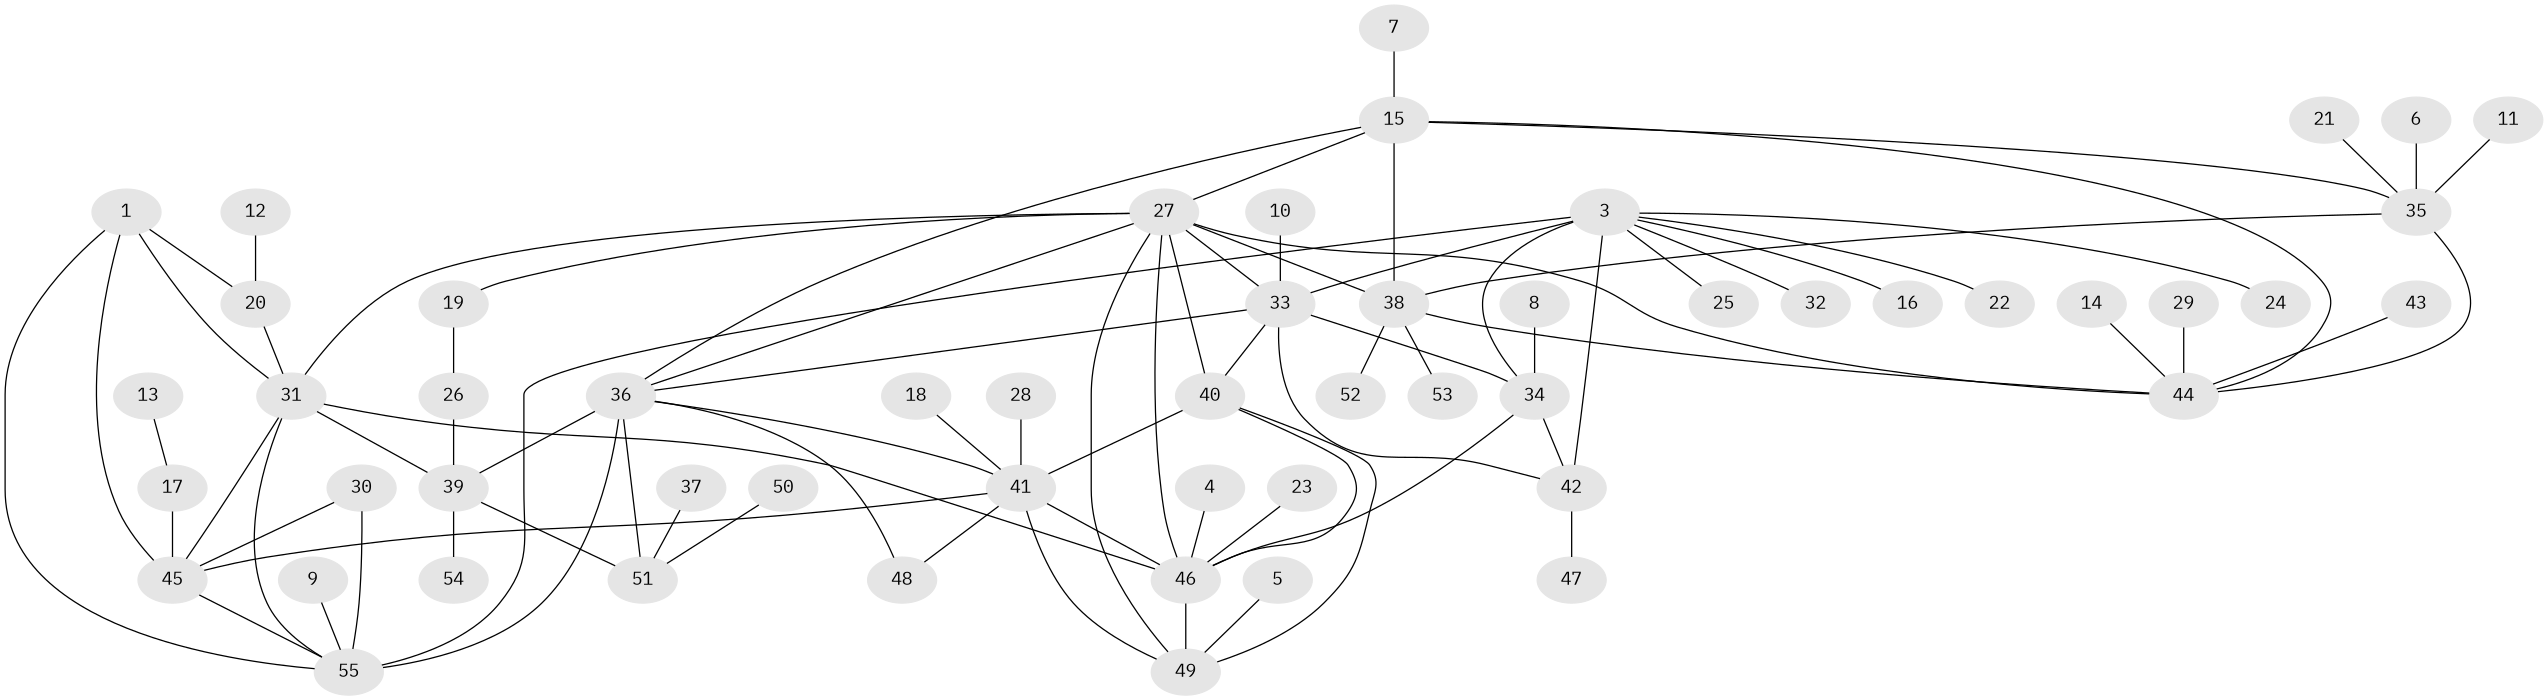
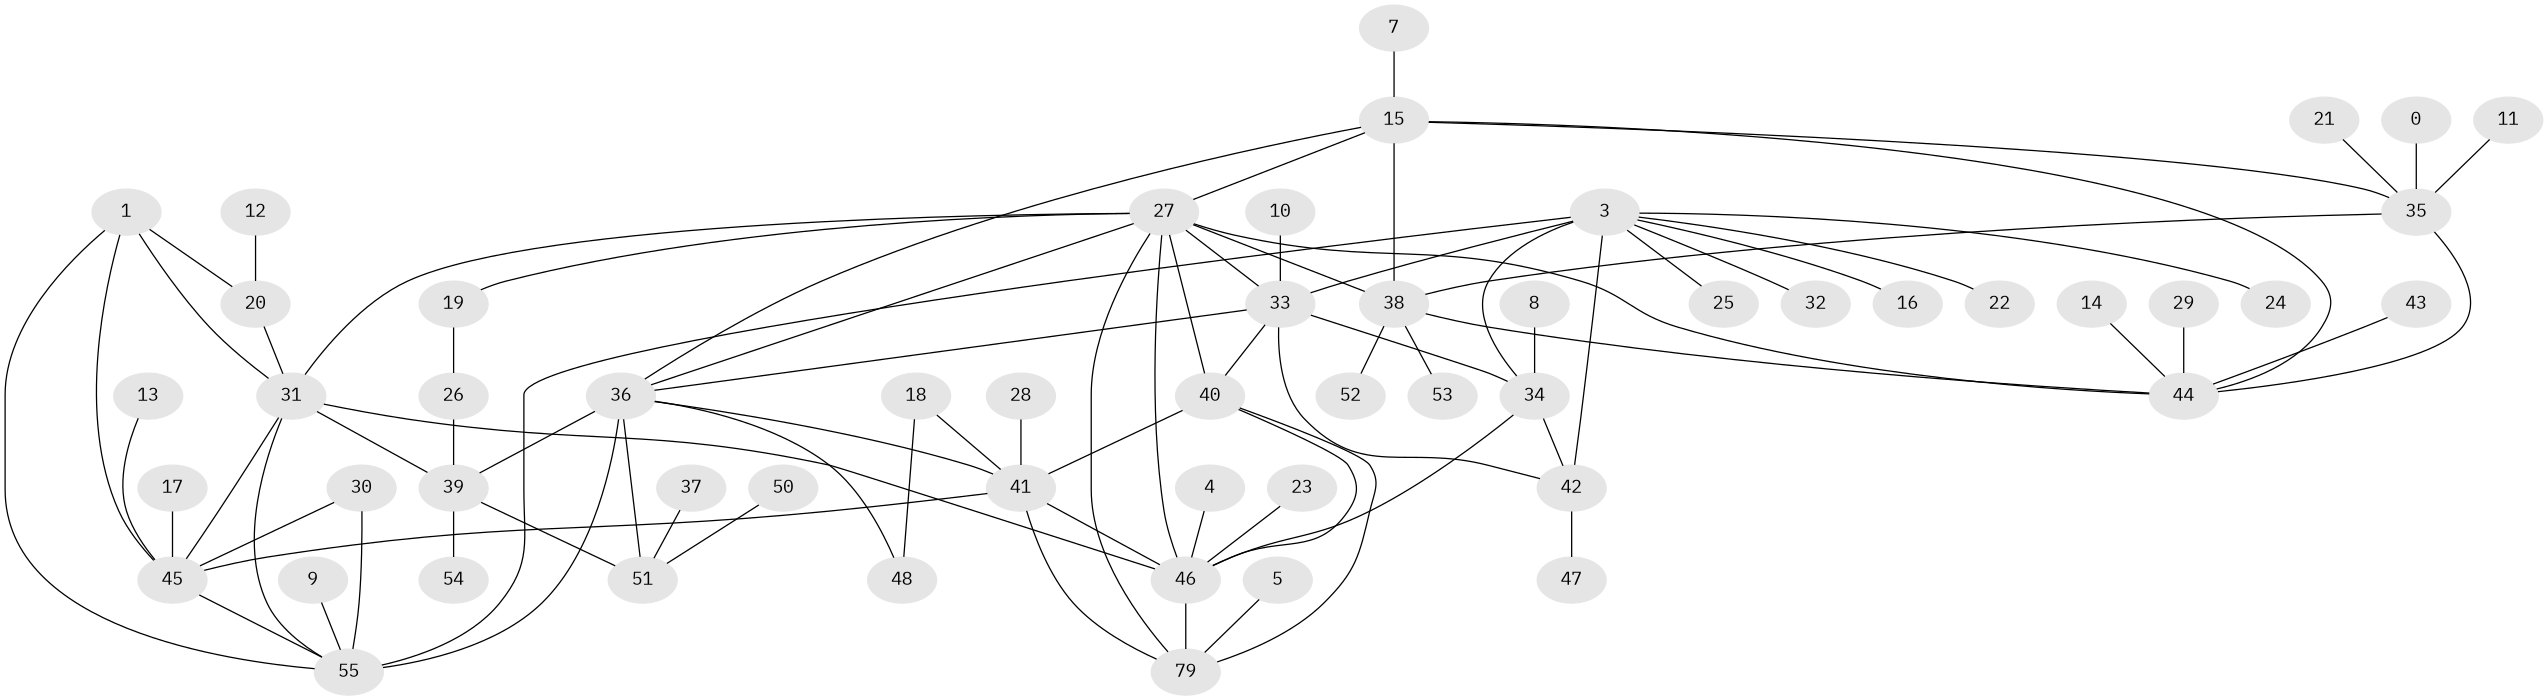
  graph {
    fontname="IBM Plex Mono"
    node [color=gray90 fontname="IBM Plex Mono" style=filled]
    edge [fontname="IBM Plex Mono" weight=1.0]
    1
    20
    31
    45
    55
    46
    39
-   49
+   49 [label=79]
    3
    16
    22
    24
    25
    32
    33
    34
    42
    36
    40
    47
    4
    5
-   6
+   6 [label=0]
    35
    44
    38
    7
    15
    27
    8
    9
    10
    11
    12
    13
    14
    19
    51
    41
    48
    52
    53
    17
    18
    26
    21
    23
    54
    28
    29
    30
    37
    43
    50
    1 -- 20
    1 -- 31
    1 -- 45
    1 -- 55
    20 -- 31
    31 -- 45
    31 -- 55
    31 -- 46
    31 -- 39
    45 -- 55
    46 -- 49 [weight=2.0]
    39 -- 51 [weight=2.0]
    39 -- 54
    3 -- 55 [weight=2.0]
    3 -- 16
    3 -- 22
    3 -- 24
    3 -- 25
    3 -- 32
    3 -- 33 [weight=2.0]
    3 -- 34 [weight=2.0]
    3 -- 42 [weight=2.0]
    33 -- 34
    33 -- 42
    33 -- 36
    33 -- 40
    34 -- 46
    34 -- 42
    42 -- 47
    36 -- 55
    36 -- 39 [weight=2.0]
    36 -- 51 [weight=4.0]
    36 -- 41
    36 -- 48
    40 -- 46 [weight=2.0]
    40 -- 49
    40 -- 41
    4 -- 46
    5 -- 49
    6 -- 35
    35 -- 44
    35 -- 38
    38 -- 44
    38 -- 52
    38 -- 53
    7 -- 15
    15 -- 36
    15 -- 35
    15 -- 44
    15 -- 38
    15 -- 27
    27 -- 31
    27 -- 46
    27 -- 49
    27 -- 33
    27 -- 36
    27 -- 40
    27 -- 44
    27 -- 38
    27 -- 19
    8 -- 34
    9 -- 55
    10 -- 33
    11 -- 35
    12 -- 20
-   13 -- 17
+   13 -- 45
    14 -- 44
    19 -- 26
    41 -- 45
    41 -- 46 [weight=2.0]
    41 -- 49
-   41 -- 48
+   18 -- 48
    17 -- 45
    18 -- 41
    26 -- 39
    21 -- 35
    23 -- 46
    28 -- 41
    29 -- 44
    30 -- 45
    30 -- 55
    37 -- 51
    43 -- 44
    50 -- 51
  }
